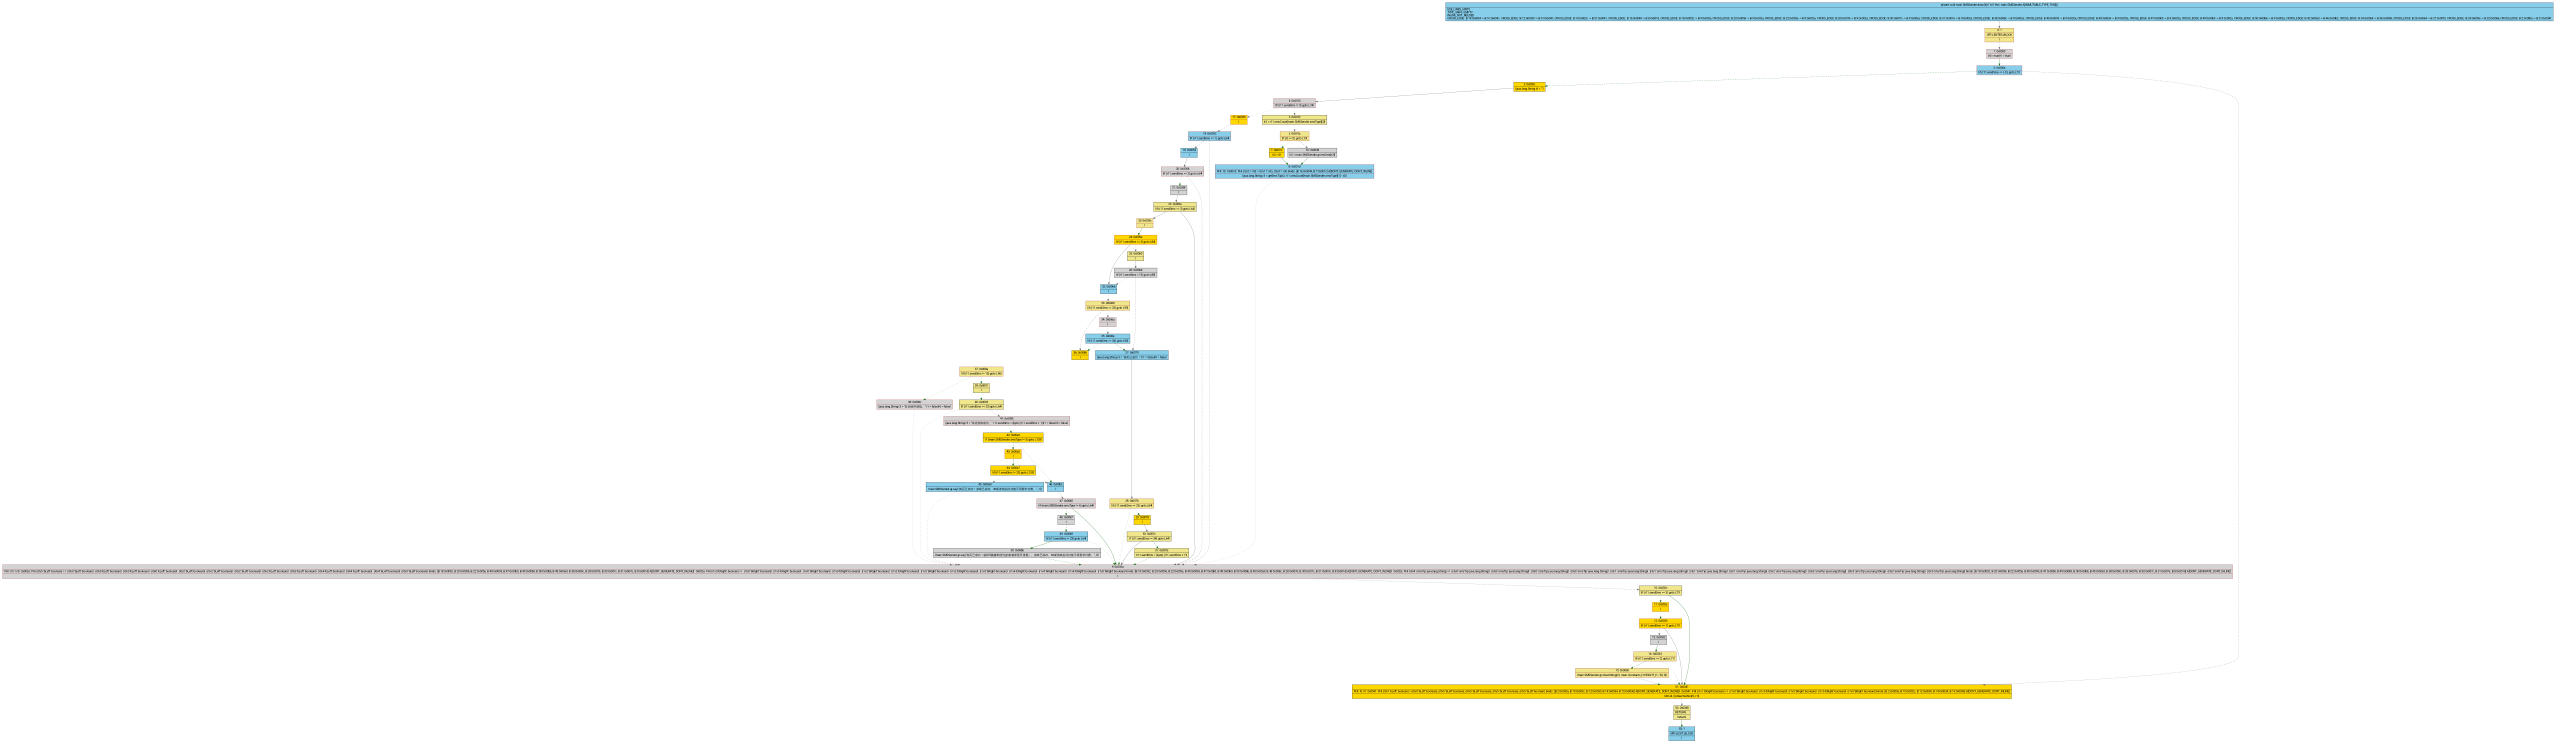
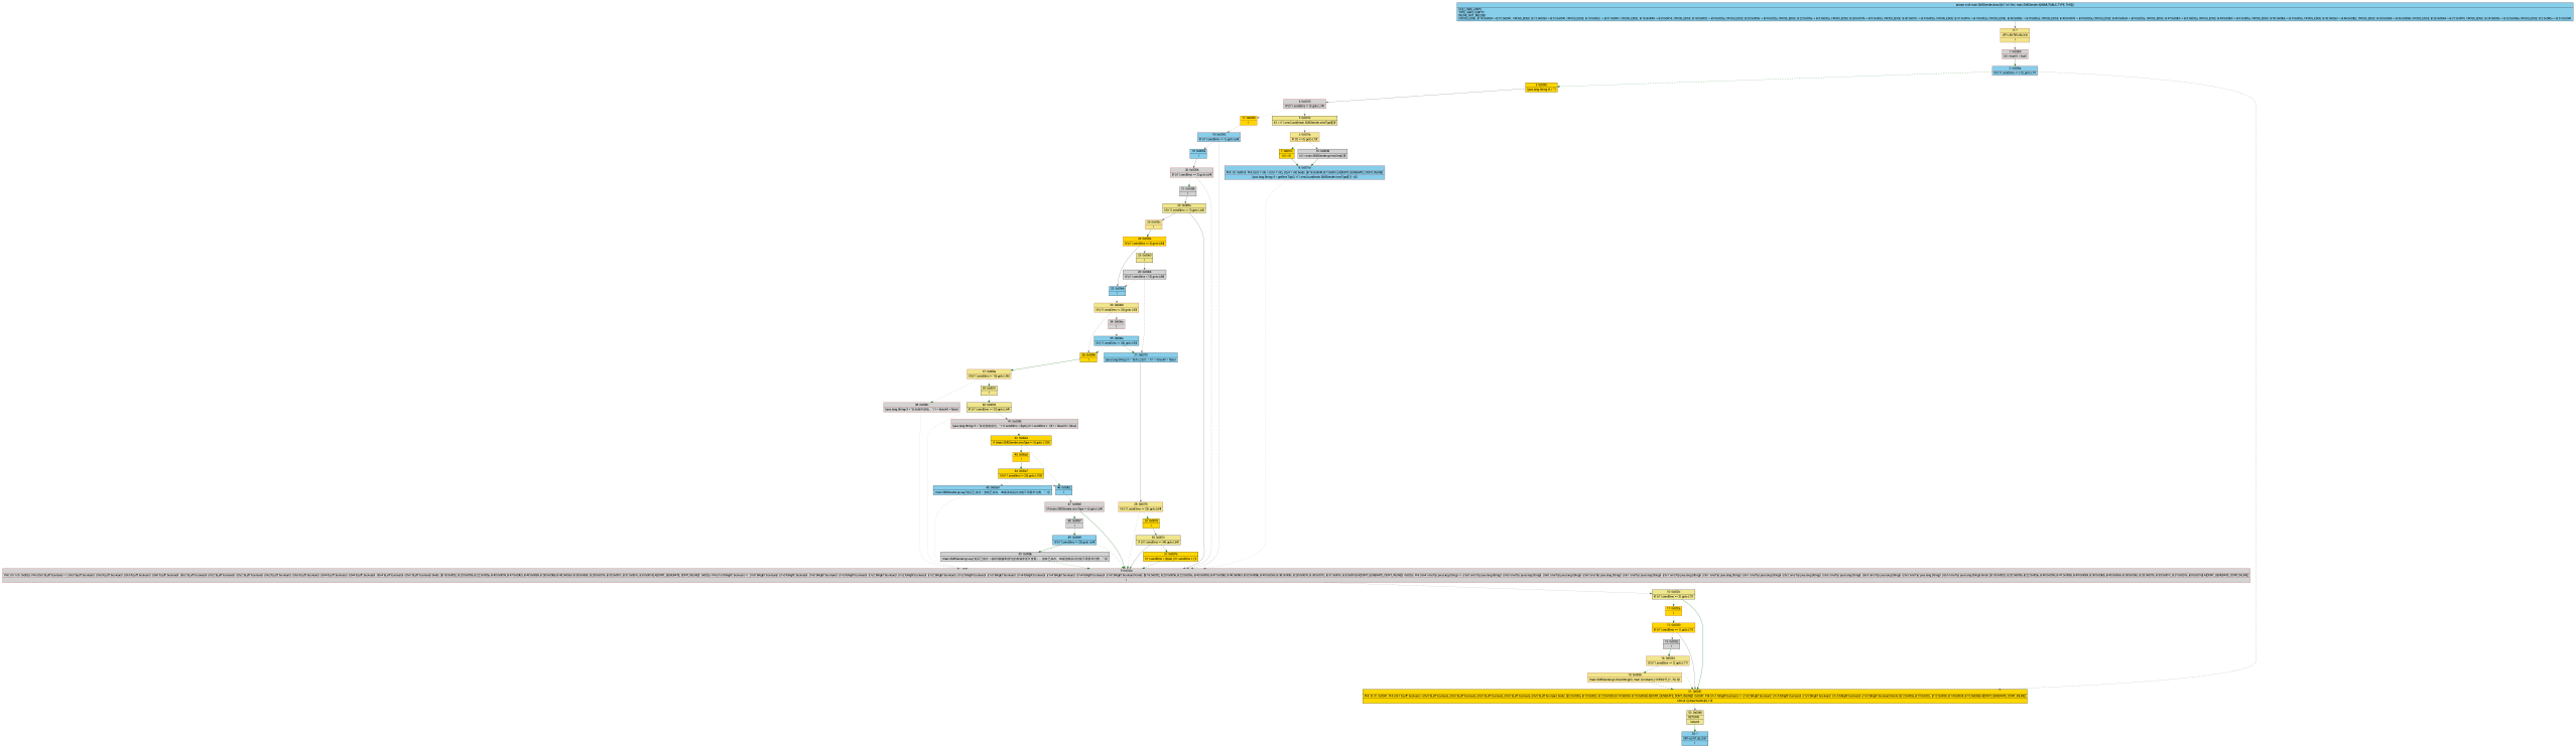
  digraph {
    fontname=Roboto
    node [color=black fillcolor=khaki fontname=Roboto shape=record style=filled]
    edge [color=gray40 fontname=Roboto style=dotted]
    n1 [color=brown label="{0\:\ ?|MTH_ENTER_BLOCK\l|l}"]
    n2 [color=brown fillcolor=lightgrey label="{1\:\ 0x0000|lr0 = truelr1 = truel}"]
    n3 [color=brown fillcolor=skyblue label="{2\:\ 0x000a|lif (r11.sendSms \<= (\-1)) goto L71l}"]
    n4 [fillcolor=gold label="{3\:\ 0x000c|ljava.lang.String r3 = \"\"l}"]
    n5 [fillcolor=gold label="{51\:\ 0x0041|PHI: r0 r1l  0x0041: PHI (r0v1 'bLeft' boolean) = (r0v0 'bLeft' boolean), (r0v5 'bLeft' boolean), (r0v5 'bLeft' boolean), (r0v5 'bLeft' boolean), (r0v5 'bLeft' boolean) binds: [B:2:0x000a, B:10:0x002c, B:12:0x0030, B:14:0x0034, B:15:0x0036] A[DONT_GENERATE, DONT_INLINE]l  0x0041: PHI (r1v1 'bRight' boolean) = l  (r1v0 'bRight' boolean)l  (r1v5 'bRight' boolean)l  (r1v5 'bRight' boolean)l  (r1v5 'bRight' boolean)l  (r1v5 'bRight' boolean)l binds: [B:2:0x000a, B:10:0x002c, B:12:0x0030, B:14:0x0034, B:15:0x0036] A[DONT_GENERATE, DONT_INLINE]\l|ldm.Ui.i().drawYesNo(r0, r1)l}"]
    n6 [color=brown fillcolor=lightgrey label="{4\:\ 0x0010|lif (r11.sendSms != 0) goto L74l}"]
    n7 [label="{52\:\ 0x0048|RETURN\l|lreturnl}"]
    n8 [label="{5\:\ 0x0012|lr2 = r11.smsCount[main.SMSSender.smsType][2]l}"]
    n9 [color=brown fillcolor=gold label="{17\:\ 0x0050|l}"]
    n10 [color=brown label="{6\:\ 0x001a|lif (r2 \>= 0) goto L73l}"]
    n11 [color=brown fillcolor=skyblue label="{18\:\ 0x0052|lif (r11.sendSms == 1) goto L64l}"]
    n12 [fillcolor=gold label="{7\:\ 0x001c|lr2 = 0l}"]
    n13 [fillcolor=lightgrey label="{16\:\ 0x0049|lr2 = main.SMSSender.gr.rmsSms[r2]l}"]
    n14 [color=brown fillcolor=skyblue label="{8\:\ 0x001d|PHI: r2l  0x001d: PHI (r2v2 'i' int) = (r2v1 'i' int), (r2v3 'i' int) binds: [B:16:0x0049, B:7:0x001c] A[DONT_GENERATE, DONT_INLINE]\l|ljava.lang.String r3 = getSmsTip(r2, r11.smsCount[main.SMSSender.smsType][1] \- r2)l}"]
    n15 [color=brown fillcolor=lightgrey label="{9\:\ 0x002a|PHI: r0 r1 r3l  0x002a: PHI (r0v5 'bLeft' boolean) = l  (r0v0 'bLeft' boolean)l  (r0v0 'bLeft' boolean)l  (r0v0 'bLeft' boolean)l  (r0v0 'bLeft' boolean)l  (r0v2 'bLeft' boolean)l  (r0v2 'bLeft' boolean)l  (r0v2 'bLeft' boolean)l  (r0v2 'bLeft' boolean)l  (r0v3 'bLeft' boolean)l  (r0v4 'bLeft' boolean)l  (r0v4 'bLeft' boolean)l  (r0v4 'bLeft' boolean)l  (r0v0 'bLeft' boolean)l binds: [B:18:0x0052, B:20:0x0056, B:22:0x005a, B:40:0x0093, B:47:0x00b5, B:49:0x00b9, B:50:0x00bb, B:45:0x00a9, B:38:0x008c, B:28:0x0076, B:30:0x007c, B:31:0x007e, B:8:0x001d] A[DONT_GENERATE, DONT_INLINE]l  0x002a: PHI (r1v5 'bRight' boolean) = l  (r1v0 'bRight' boolean)l  (r1v0 'bRight' boolean)l  (r1v0 'bRight' boolean)l  (r1v0 'bRight' boolean)l  (r1v2 'bRight' boolean)l  (r1v2 'bRight' boolean)l  (r1v2 'bRight' boolean)l  (r1v2 'bRight' boolean)l  (r1v3 'bRight' boolean)l  (r1v4 'bRight' boolean)l  (r1v4 'bRight' boolean)l  (r1v4 'bRight' boolean)l  (r1v0 'bRight' boolean)l binds: [B:18:0x0052, B:20:0x0056, B:22:0x005a, B:40:0x0093, B:47:0x00b5, B:49:0x00b9, B:50:0x00bb, B:45:0x00a9, B:38:0x008c, B:28:0x0076, B:30:0x007c, B:31:0x007e, B:8:0x001d] A[DONT_GENERATE, DONT_INLINE]l  0x002a: PHI (r3v4 'smsTip' java.lang.String) = l  (r3v0 'smsTip' java.lang.String)l  (r3v0 'smsTip' java.lang.String)l  (r3v0 'smsTip' java.lang.String)l  (r3v0 'smsTip' java.lang.String)l  (r3v1 'smsTip' java.lang.String)l  (r3v1 'smsTip' java.lang.String)l  (r3v1 'smsTip' java.lang.String)l  (r3v1 'smsTip' java.lang.String)l  (r3v2 'smsTip' java.lang.String)l  (r3v3 'smsTip' java.lang.String)l  (r3v3 'smsTip' java.lang.String)l  (r3v3 'smsTip' java.lang.String)l  (r3v5 'smsTip' java.lang.String)l binds: [B:18:0x0052, B:20:0x0056, B:22:0x005a, B:40:0x0093, B:47:0x00b5, B:49:0x00b9, B:50:0x00bb, B:45:0x00a9, B:38:0x008c, B:28:0x0076, B:30:0x007c, B:31:0x007e, B:8:0x001d] A[DONT_GENERATE, DONT_INLINE]\l|l}"]
    n16 [label="{10\:\ 0x002c|lif (r11.sendSms == 3) goto L71l}"]
    n17 [color=brown fillcolor=gold label="{11\:\ 0x002e|l}"]
    n18 [color=brown fillcolor=gold label="{12\:\ 0x0030|lif (r11.sendSms == 1) goto L71l}"]
    n19 [fillcolor=lightgrey label="{13\:\ 0x0032|l}"]
    n20 [color=brown label="{14\:\ 0x0034|lif (r11.sendSms == 2) goto L71l}"]
    n21 [color=brown label="{15\:\ 0x0036|lmain.SMSSender.gr.showString(r3, main.Constants_H.HEIGHT_H \- 50, 0)l}"]
    n22 [fillcolor=skyblue label="{19\:\ 0x0054|l}"]
    n23 [color=brown fillcolor=lightgrey label="{20\:\ 0x0056|lif (r11.sendSms == 2) goto L64l}"]
    n24 [fillcolor=lightgrey label="{21\:\ 0x0058|l}"]
    n25 [label="{22\:\ 0x005a|lif (r11.sendSms == 3) goto L64l}"]
    n26 [color=brown label="{23\:\ 0x005c|l}"]
    n27 [color=brown fillcolor=gold label="{24\:\ 0x005e|lif (r11.sendSms \<= 3) goto L84l}"]
    n28 [label="{25\:\ 0x0060|l}"]
    n29 [fillcolor=skyblue label="{32\:\ 0x0066|l}"]
    n30 [fillcolor=lightgrey label="{26\:\ 0x0064|lif (r11.sendSms \< 15) goto L88l}"]
    n31 [color=brown label="{33\:\ 0x0068|lif (r11.sendSms \<= 23) goto L93l}"]
    n32 [fillcolor=skyblue label="{27\:\ 0x0070|ljava.lang.String r3 = \"购买已成功！\"lr1 = falselr0 = falsel}"]
    n33 [color=brown label="{28\:\ 0x0076|lif (r11.sendSms \<= 23) goto L64l}"]
    n34 [fillcolor=gold label="{29\:\ 0x0078|l}"]
    n35 [label="{30\:\ 0x007c|lif (r11.sendSms \>= 34) goto L64l}"]
-   n36 [label="{31\:\ 0x007e|lr11.sendSms = (byte) (r11.sendSms + 1)l}"]
+   n36 [fillcolor=gold label="{31\:\ 0x007e|lr11.sendSms = (byte) (r11.sendSms + 1)l}"]
    n37 [color=brown fillcolor=lightgrey label="{34\:\ 0x006a|l}"]
    n38 [fillcolor=gold label="{36\:\ 0x0086|l}"]
    n39 [fillcolor=skyblue label="{35\:\ 0x006e|lif (r11.sendSms \>= 34) goto L93l}"]
    n40 [color=brown label="{37\:\ 0x008a|lif (r11.sendSms != 15) goto L96l}"]
    n41 [color=brown fillcolor=lightgrey label="{38\:\ 0x008c|ljava.lang.String r3 = \"自动保存游戏。\"lr1 = falselr0 = falsel}"]
    n42 [label="{39\:\ 0x0091|l}"]
    n43 [label="{40\:\ 0x0093|lif (r11.sendSms \>= 23) goto L64l}"]
    n44 [color=brown fillcolor=lightgrey label="{41\:\ 0x0095|ljava.lang.String r3 = \"保存游戏成功。\"lr11.sendSms = (byte) (r11.sendSms + 1)lr1 = falselr0 = falsel}"]
    n45 [fillcolor=gold label="{42\:\ 0x00a3|lif (main.SMSSender.smsType != 5) goto L103l}"]
    n46 [color=brown fillcolor=gold label="{43\:\ 0x00a5|l}"]
    n47 [fillcolor=skyblue label="{46\:\ 0x00b2|l}"]
    n48 [fillcolor=gold label="{44\:\ 0x00a7|lif (r11.sendSms != 23) goto L103l}"]
    n49 [color=brown fillcolor=lightgrey label="{47\:\ 0x00b5|lif (main.SMSSender.smsType != 6) goto L64l}"]
    n50 [fillcolor=skyblue label="{45\:\ 0x00a9|lmain.SMSSender.gr.say(\"购买已成功！游戏已保存。#n新游戏后此功能不再要求付费。\", \-1)l}"]
    n51 [fillcolor=lightgrey label="{48\:\ 0x00b7|l}"]
    n52 [fillcolor=skyblue label="{49\:\ 0x00b9|lif (r11.sendSms != 23) goto L64l}"]
    n53 [fillcolor=lightgrey label="{50\:\ 0x00bb|lmain.SMSSender.gr.say(\"购买已成功！获得5枚徽章(背包的卷轴界面可查看）。游戏已保存。#n新游戏后此功能不再要求付费。\", 0)l}"]
    n54 [fillcolor=skyblue label="{53\:\ ?|MTH_EXIT_BLOCK\l|l}"]
    n55 [fillcolor=skyblue label="{private void main.SMSSender.draw0((r11v0 'this' main.SMSSender A[IMMUTABLE_TYPE, THIS]))  | USE_LINES_HINTS\lTYPE_VARS: EMPTY\lINLINE_NOT_NEEDED\lCROSS_EDGE: B:14:0x0034 \-\> B:51:0x0041, CROSS_EDGE: B:12:0x0030 \-\> B:51:0x0041, CROSS_EDGE: B:10:0x002c \-\> B:51:0x0041, CROSS_EDGE: B:16:0x0049 \-\> B:8:0x001d, CROSS_EDGE: B:18:0x0052 \-\> B:9:0x002a, CROSS_EDGE: B:20:0x0056 \-\> B:9:0x002a, CROSS_EDGE: B:22:0x005a \-\> B:9:0x002a, CROSS_EDGE: B:28:0x0076 \-\> B:9:0x002a, CROSS_EDGE: B:30:0x007c \-\> B:9:0x002a, CROSS_EDGE: B:31:0x007e \-\> B:9:0x002a, CROSS_EDGE: B:38:0x008c \-\> B:9:0x002a, CROSS_EDGE: B:40:0x0093 \-\> B:9:0x002a, CROSS_EDGE: B:45:0x00a9 \-\> B:9:0x002a, CROSS_EDGE: B:47:0x00b5 \-\> B:9:0x002a, CROSS_EDGE: B:49:0x00b9 \-\> B:9:0x002a, CROSS_EDGE: B:50:0x00bb \-\> B:9:0x002a, CROSS_EDGE: B:42:0x00a3 \-\> B:46:0x00b2, CROSS_EDGE: B:33:0x0068 \-\> B:36:0x0086, CROSS_EDGE: B:26:0x0064 \-\> B:27:0x0070, CROSS_EDGE: B:24:0x005e \-\> B:32:0x0066, CROSS_EDGE: B:2:0x000a \-\> B:51:0x0041\l}"]
    n1 -> n2 [style=dashed]
    n2 -> n3 [color=darkgreen style=solid]
    n3 -> n4 [color=darkgreen style=dashed]
    n3 -> n5 [style=dashed]
    n4 -> n6 [style=solid]
    n5 -> n7 [style=dashed]
    n6 -> n8
    n6 -> n9
    n7 -> n54 [color=darkgreen style=solid]
    n8 -> n10
    n9 -> n11 [style=dashed]
    n10 -> n12 [color=darkgreen]
    n10 -> n13 [style=dashed]
    n11 -> n15 [style=dashed]
    n11 -> n22 [style=dashed]
    n12 -> n14 [color=darkgreen style=solid]
    n13 -> n14 [color=darkgreen style=solid]
    n14 -> n15
    n15 -> n16 [style=dashed]
    n16 -> n5 [color=darkgreen style=solid]
    n16 -> n17 [color=darkgreen]
    n17 -> n18 [color=darkgreen]
    n18 -> n5 [style=solid]
    n18 -> n19 [style=dashed]
    n19 -> n20 [color=darkgreen style=solid]
    n20 -> n5 [color=darkgreen]
    n20 -> n21 [color=darkgreen style=dashed]
    n21 -> n5 [color=darkgreen style=dashed]
    n22 -> n23 [style=solid]
    n23 -> n15 [style=dashed]
    n23 -> n24 [color=darkgreen]
    n24 -> n25 [style=solid]
    n25 -> n15 [style=solid]
    n25 -> n26 [style=solid]
    n26 -> n27 [color=darkgreen style=solid]
    n27 -> n28
    n27 -> n29 [style=solid]
    n28 -> n30 [style=solid]
    n29 -> n31
    n30 -> n29
    n30 -> n32 [style=dashed]
    n31 -> n37
    n31 -> n38 [style=dashed]
    n32 -> n33 [style=solid]
    n33 -> n15 [color=darkgreen]
    n33 -> n34 [color=darkgreen]
    n34 -> n35 [style=solid]
    n35 -> n15 [style=solid]
    n35 -> n36 [color=darkgreen style=dashed]
    n36 -> n15 [color=darkgreen style=dashed]
    n37 -> n39
+   n38 -> n40 [color=darkgreen style=solid]
    n39 -> n32 [color=darkgreen style=dashed]
    n39 -> n38 [color=darkgreen]
    n40 -> n41 [color=darkgreen]
    n40 -> n42 [color=darkgreen]
    n41 -> n15
    n42 -> n43 [color=darkgreen]
    n43 -> n15
    n43 -> n44 [style=dashed]
    n44 -> n45 [color=darkgreen]
    n45 -> n46 [color=darkgreen style=dashed]
    n45 -> n47 [color=darkgreen]
    n46 -> n48 [color=darkgreen style=solid]
    n47 -> n49 [style=dashed]
    n48 -> n47
    n48 -> n50
    n49 -> n15 [color=darkgreen style=solid]
    n49 -> n51 [color=darkgreen]
    n50 -> n15
    n51 -> n52 [color=darkgreen style=dashed]
    n52 -> n15 [color=darkgreen]
    n52 -> n53 [color=darkgreen style=solid]
    n53 -> n15 [color=darkgreen style=dashed]
    n55 -> n1 [style=solid]
  }
